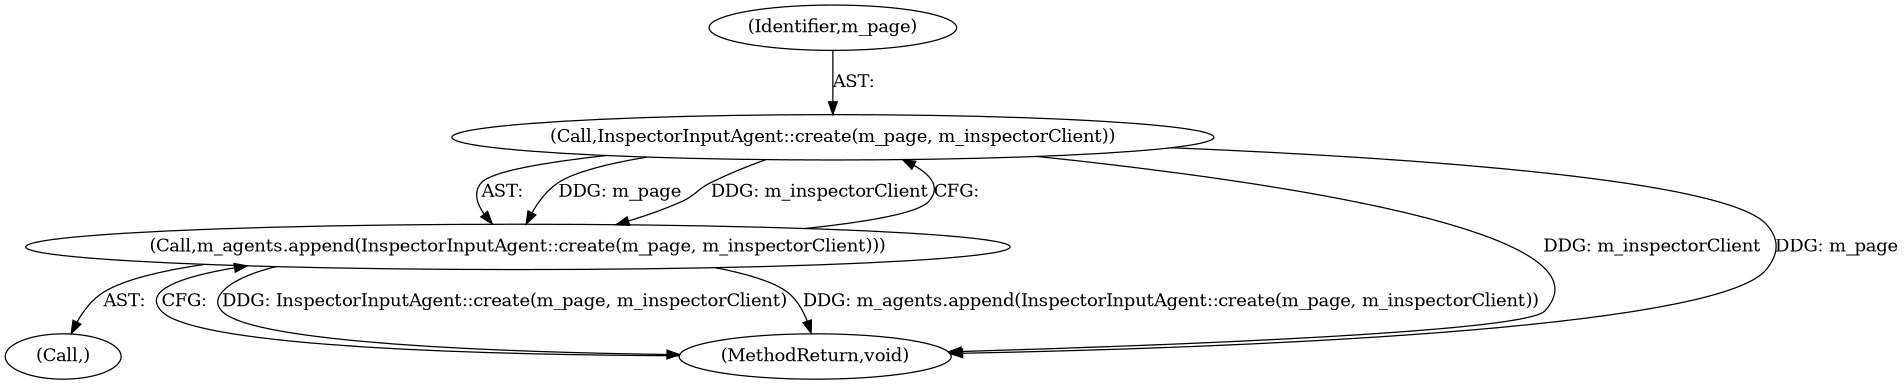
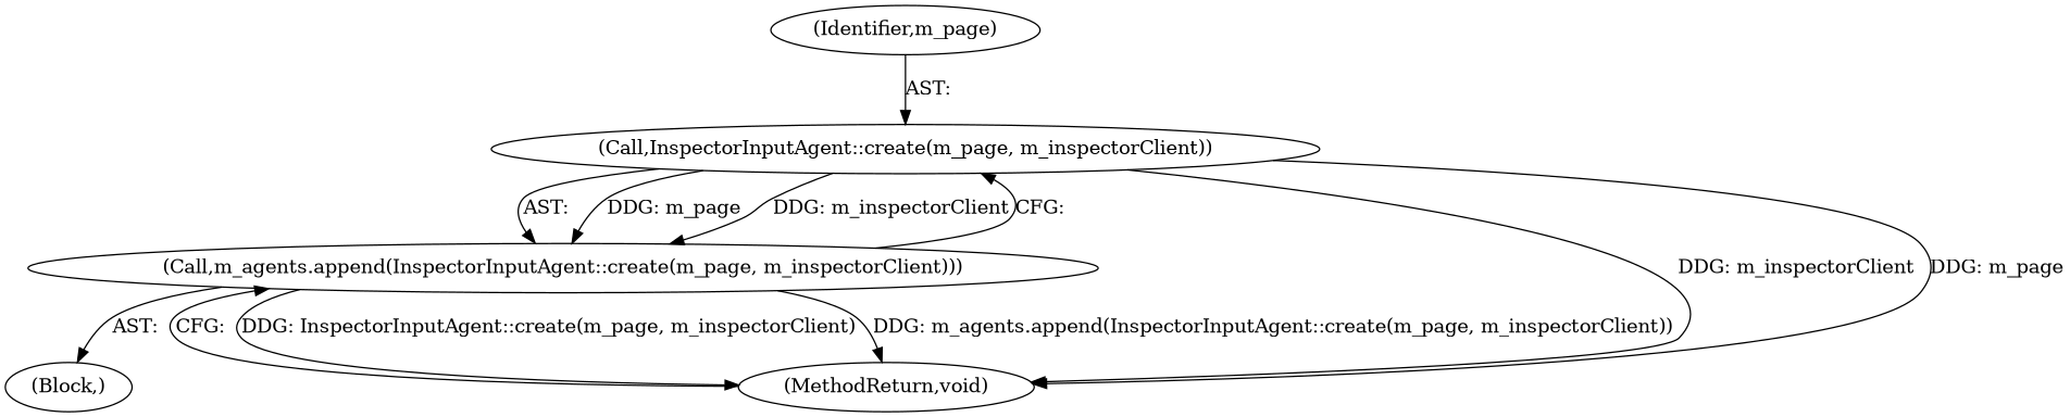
  digraph {
    n1 [label="(Call,InspectorInputAgent::create(m_page, m_inspectorClient))"]
    n2 [label="(Call,m_agents.append(InspectorInputAgent::create(m_page, m_inspectorClient)))"]
    n3 [label="(MethodReturn,void)"]
-   n4 [label="(Call,)"]
+   n4 [label="(Block,)"]
    n5 [label="(Identifier,m_page)"]
    n1 -> n2 [label="AST: "]
    n1 -> n2 [label="DDG: m_page"]
    n1 -> n2 [label="DDG: m_inspectorClient"]
    n1 -> n3 [label="DDG: m_inspectorClient"]
    n1 -> n3 [label="DDG: m_page"]
    n2 -> n1 [label="CFG: "]
    n2 -> n3 [label="DDG: InspectorInputAgent::create(m_page, m_inspectorClient)"]
    n2 -> n3 [label="DDG: m_agents.append(InspectorInputAgent::create(m_page, m_inspectorClient))"]
    n2 -> n4 [label="AST: "]
    n3 -> n2 [label="CFG: "]
    n5 -> n1 [label="AST: "]
  }
